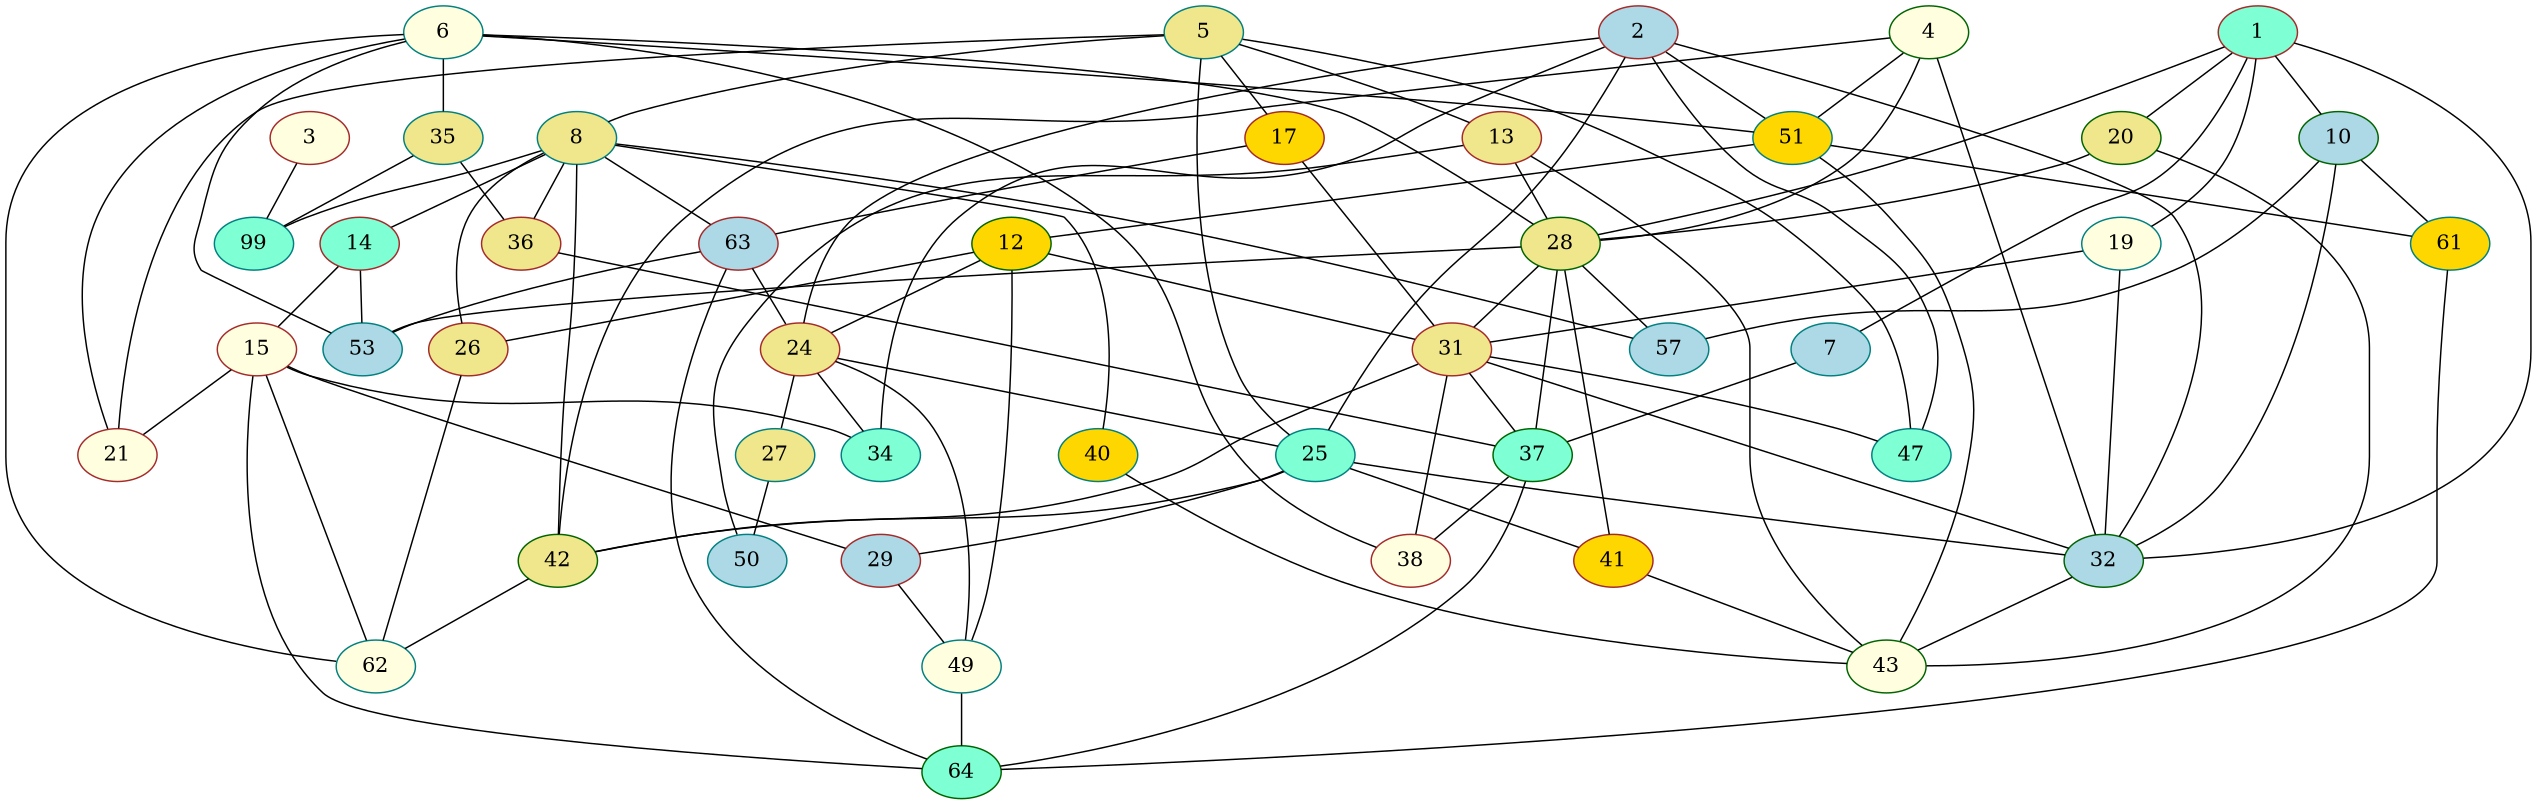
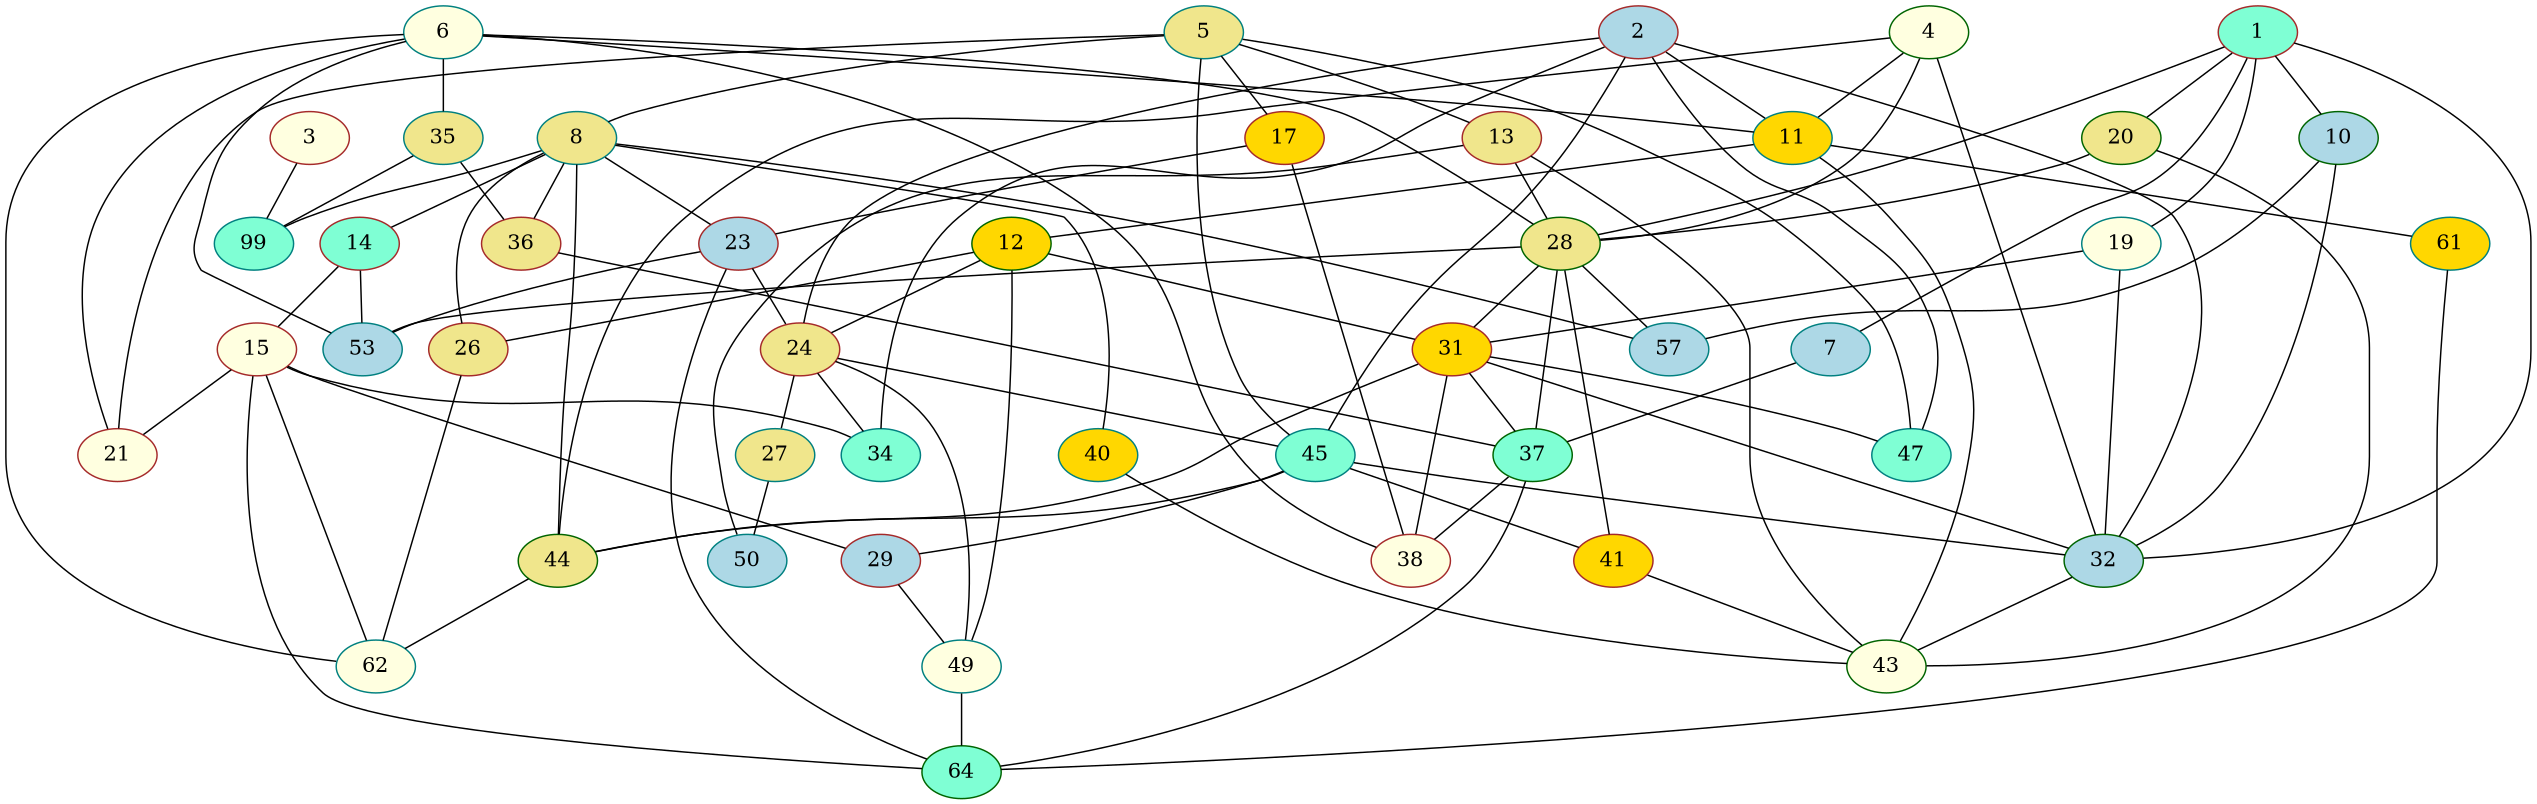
  graph {
    node [color=teal fillcolor=khaki style=filled]
    1 [color=brown fillcolor=aquamarine super="+46"]
    7 [fillcolor=lightblue]
    10 [color=darkgreen fillcolor=lightblue]
    19 [fillcolor=lightyellow]
    20 [color=darkgreen]
    28 [color=darkgreen super="+52"]
    32 [color=darkgreen fillcolor=lightblue super="+48"]
    37 [color=darkgreen fillcolor=aquamarine super="+58"]
    57 [fillcolor=lightblue]
    61 [fillcolor=gold]
-   31 [color=brown super="+33"]
+   31 [color=brown fillcolor=gold super="+33"]
    43 [color=darkgreen fillcolor=lightyellow super="+54"]
    27
    50 [fillcolor=lightblue]
    53 [fillcolor=lightblue]
    41 [color=brown fillcolor=gold super="+42"]
    2 [color=brown fillcolor=lightblue super="+9"]
-   11 [fillcolor=gold super="+56" label=51]
+   11 [fillcolor=gold super="+56"]
    24 [color=brown super="+60"]
-   25 [fillcolor=aquamarine super="+59"]
+   25 [fillcolor=aquamarine super="+59" label=45]
    34 [fillcolor=aquamarine]
    47 [fillcolor=aquamarine]
    12 [color=darkgreen fillcolor=gold super="+30"]
    49 [fillcolor=lightyellow]
-   44 [color=darkgreen super="+65" label=42]
+   44 [color=darkgreen super="+65"]
    29 [color=brown fillcolor=lightblue]
    3 [color=brown fillcolor=lightyellow]
    n28 [fillcolor=aquamarine label=99]
    4 [color=darkgreen fillcolor=lightyellow super="+18"]
    62 [fillcolor=lightyellow]
    5 [super="+16"]
    8 [super="+51"]
    13 [color=brown super="+22"]
    17 [color=brown fillcolor=gold]
    21 [color=brown fillcolor=lightyellow]
    14 [color=brown fillcolor=aquamarine]
-   23 [color=brown fillcolor=lightblue label=63]
+   23 [color=brown fillcolor=lightblue]
    26 [color=brown]
    36 [color=brown]
    40 [fillcolor=gold]
    38 [color=brown fillcolor=lightyellow]
    6 [fillcolor=lightyellow super="+45"]
    35 [super="+55"]
    64 [color=darkgreen fillcolor=aquamarine]
    15 [color=brown fillcolor=lightyellow super="+63"]
    1 -- 7
    1 -- 10 [weight=2]
    1 -- 19
    1 -- 20
    1 -- 28
    1 -- 32
    7 -- 37
    10 -- 32
    10 -- 57
-   10 -- 61
    19 -- 32
    19 -- 31
    20 -- 28
    20 -- 43
    28 -- 37
    28 -- 57
    28 -- 31
    28 -- 53
    28 -- 41
    32 -- 43
    37 -- 38
    37 -- 64
    61 -- 64
    31 -- 32
    31 -- 37
    31 -- 47
    31 -- 44
    31 -- 38
    27 -- 50
    41 -- 43
    2 -- 32
    2 -- 11
    2 -- 24 [weight=2]
    2 -- 25
    2 -- 34
    2 -- 47
    11 -- 61
    11 -- 43
    11 -- 12
    24 -- 27
    24 -- 25
    24 -- 34
    24 -- 49
    25 -- 32
    25 -- 41
    25 -- 44
    25 -- 29
    12 -- 31 [weight=2]
    12 -- 24
    12 -- 49
    12 -- 26
    49 -- 64
    44 -- 62
    29 -- 49
    3 -- n28
    4 -- 28
    4 -- 32 [weight=2]
    4 -- 11
    4 -- 44
    5 -- 25 [weight=2]
    5 -- 47
    5 -- 8
    5 -- 13
    5 -- 17
    5 -- 21
    8 -- 57
    8 -- 44
    8 -- n28
    8 -- 14
    8 -- 23
    8 -- 26
    8 -- 36
    8 -- 40
    13 -- 28
    13 -- 43
    13 -- 50
    17 -- 23
-   17 -- 31
+   17 -- 38
    14 -- 53
    14 -- 15
    23 -- 53
    23 -- 24
    23 -- 64
    26 -- 62
    36 -- 37
    40 -- 43
    6 -- 28
    6 -- 53
    6 -- 11
    6 -- 62
    6 -- 21
    6 -- 38
    6 -- 35
    35 -- n28
    35 -- 36
    15 -- 34
    15 -- 29
    15 -- 62
    15 -- 21
    15 -- 64
  }
